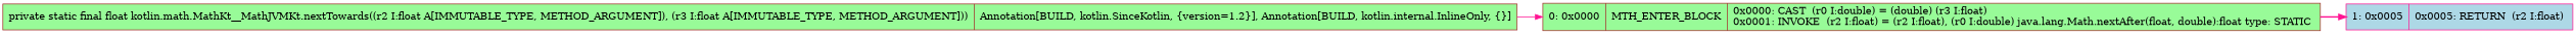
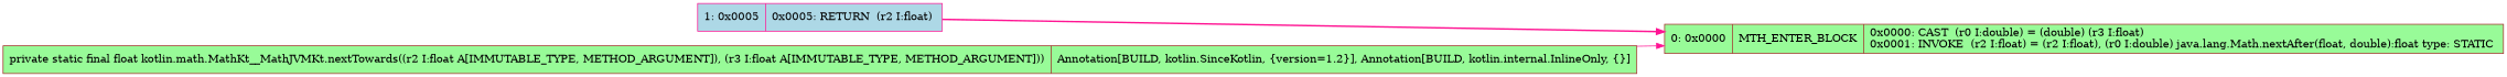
  digraph {
    rankdir=LR
    node [shape=record style=filled fillcolor=palegreen color=brown]
    edge [color=deeppink]
    n1 [label="{0\:\ 0x0000|MTH_ENTER_BLOCK\l|0x0000: CAST  (r0 I:double) = (double) (r3 I:float) \l0x0001: INVOKE  (r2 I:float) = (r2 I:float), (r0 I:double) java.lang.Math.nextAfter(float, double):float type: STATIC \l}"]
    n2 [label="{1\:\ 0x0005|0x0005: RETURN  (r2 I:float) \l}" fillcolor=lightblue color=deeppink]
    n3 [label="{private static final float kotlin.math.MathKt__MathJVMKt.nextTowards((r2 I:float A[IMMUTABLE_TYPE, METHOD_ARGUMENT]), (r3 I:float A[IMMUTABLE_TYPE, METHOD_ARGUMENT]))  | Annotation[BUILD, kotlin.SinceKotlin, \{version=1.2\}], Annotation[BUILD, kotlin.internal.InlineOnly, \{\}]\l}"]
-   n1 -> n2 [style=bold]
+   n2 -> n1 [style=bold]
    n3 -> n1 [style=solid]
  }
